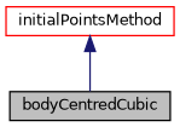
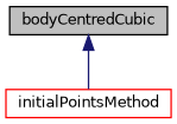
  digraph {
    node [fontname=Helvetica fontsize=10 shape=record]
    n1 [color=black fillcolor=grey75 fontcolor=black height=0.2 label=bodyCentredCubic style=filled width=0.4]
    n2 [color=red height=0.2 label=initialPointsMethod width=0.4]
-   n2 -> n1 [color=midnightblue dir=back fontname=Helvetica fontsize=10 labelfontname=Helvetica labelfontsize=10 style=solid]
+   n1 -> n2 [color=midnightblue dir=back fontname=Helvetica fontsize=10 labelfontname=Helvetica labelfontsize=10 style=solid]
  }
